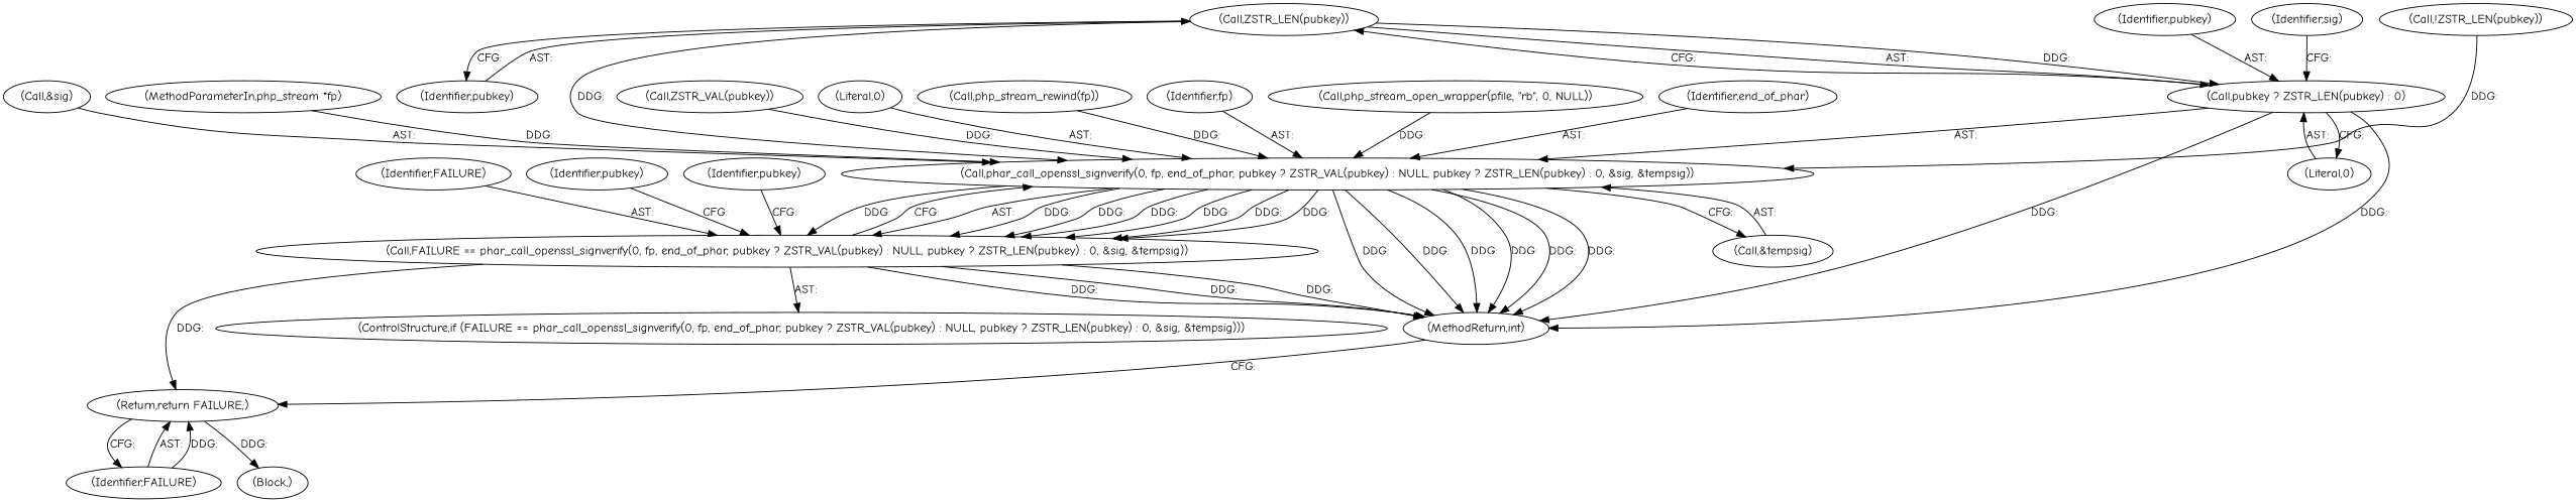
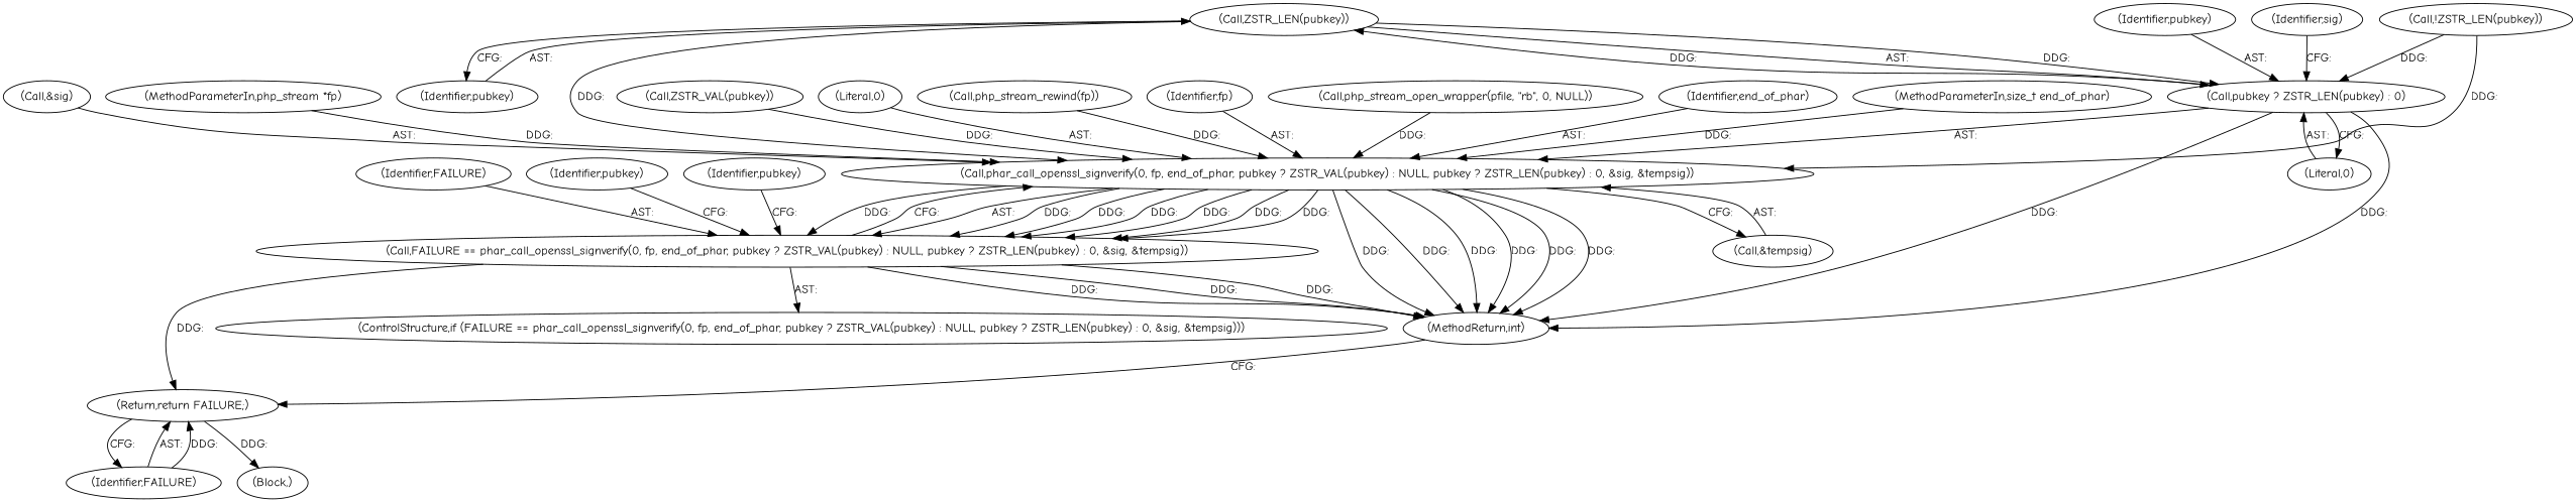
  digraph {
    fontname="Comic Neue"
    node [fontname="Comic Neue"]
    edge [fontname="Comic Neue"]
    n1 [label="(Call,ZSTR_LEN(pubkey))"]
    n2 [label="(Call,phar_call_openssl_signverify(0, fp, end_of_phar, pubkey ? ZSTR_VAL(pubkey) : NULL, pubkey ? ZSTR_LEN(pubkey) : 0, &sig, &tempsig))"]
    n3 [label="(Call,pubkey ? ZSTR_LEN(pubkey) : 0)"]
    n4 [label="(Identifier,pubkey)"]
    n5 [label="(Call,FAILURE == phar_call_openssl_signverify(0, fp, end_of_phar, pubkey ? ZSTR_VAL(pubkey) : NULL, pubkey ? ZSTR_LEN(pubkey) : 0, &sig, &tempsig))"]
    n6 [label="(Call,&tempsig)"]
    n7 [label="(MethodReturn,int)"]
    n8 [label="(Literal,0)"]
    n9 [label="(Return,return FAILURE;)"]
    n10 [label="(ControlStructure,if (FAILURE == phar_call_openssl_signverify(0, fp, end_of_phar, pubkey ? ZSTR_VAL(pubkey) : NULL, pubkey ? ZSTR_LEN(pubkey) : 0, &sig, &tempsig)))"]
    n11 [label="(Identifier,FAILURE)"]
    n12 [label="(Block,)"]
    n13 [label="(Call,!ZSTR_LEN(pubkey))"]
    n14 [label="(Identifier,pubkey)"]
    n15 [label="(Call,ZSTR_VAL(pubkey))"]
    n16 [label="(Literal,0)"]
    n17 [label="(Identifier,pubkey)"]
    n18 [label="(Identifier,FAILURE)"]
    n19 [label="(Call,php_stream_rewind(fp))"]
    n20 [label="(Identifier,fp)"]
    n21 [label="(Call,php_stream_open_wrapper(pfile, \"rb\", 0, NULL))"]
    n22 [label="(Identifier,end_of_phar)"]
    n23 [label="(Identifier,sig)"]
+   n24 [label="(MethodParameterIn,size_t end_of_phar)"]
    n25 [label="(Call,&sig)"]
    n26 [label="(Identifier,pubkey)"]
    n27 [label="(MethodParameterIn,php_stream *fp)"]
    n1 -> n2 [label="DDG: "]
    n1 -> n3 [label="AST: "]
    n1 -> n3 [label="DDG: "]
    n1 -> n4 [label="CFG: "]
    n2 -> n5 [label="AST: "]
    n2 -> n5 [label="DDG: "]
    n2 -> n5 [label="DDG: "]
    n2 -> n5 [label="DDG: "]
    n2 -> n5 [label="DDG: "]
    n2 -> n5 [label="DDG: "]
    n2 -> n5 [label="DDG: "]
    n2 -> n5 [label="DDG: "]
    n2 -> n6 [label="CFG: "]
    n2 -> n7 [label="DDG: "]
    n2 -> n7 [label="DDG: "]
    n2 -> n7 [label="DDG: "]
    n2 -> n7 [label="DDG: "]
    n2 -> n7 [label="DDG: "]
    n2 -> n7 [label="DDG: "]
-   n3 -> n1 [label="CFG: "]
+   n3 -> n1 [label="DDG: "]
    n3 -> n2 [label="AST: "]
    n3 -> n7 [label="DDG: "]
    n3 -> n7 [label="DDG: "]
    n3 -> n8 [label="CFG: "]
    n4 -> n1 [label="AST: "]
    n5 -> n2 [label="CFG: "]
    n5 -> n7 [label="DDG: "]
    n5 -> n7 [label="DDG: "]
    n5 -> n7 [label="DDG: "]
    n5 -> n9 [label="DDG: "]
    n5 -> n10 [label="AST: "]
    n6 -> n2 [label="AST: "]
    n7 -> n9 [label="CFG: "]
    n8 -> n3 [label="AST: "]
    n9 -> n11 [label="CFG: "]
    n9 -> n12 [label="DDG: "]
    n11 -> n9 [label="AST: "]
    n11 -> n9 [label="DDG: "]
    n13 -> n2 [label="DDG: "]
+   n13 -> n3 [label="DDG: "]
    n14 -> n3 [label="AST: "]
    n15 -> n2 [label="DDG: "]
    n16 -> n2 [label="AST: "]
    n17 -> n5 [label="CFG: "]
    n18 -> n5 [label="AST: "]
    n19 -> n2 [label="DDG: "]
    n20 -> n2 [label="AST: "]
    n21 -> n2 [label="DDG: "]
    n22 -> n2 [label="AST: "]
    n23 -> n3 [label="CFG: "]
+   n24 -> n2 [label="DDG: "]
    n25 -> n2 [label="AST: "]
    n26 -> n5 [label="CFG: "]
    n27 -> n2 [label="DDG: "]
  }
